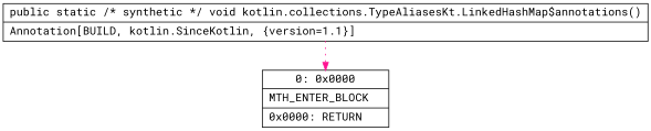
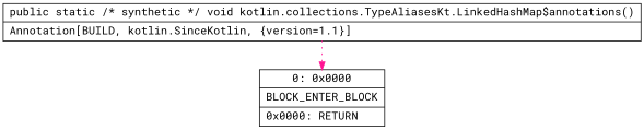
  digraph {
    fontname="Roboto Mono"
    node [shape=record fontname="Roboto Mono"]
-   n1 [label="{0\:\ 0x0000|MTH_ENTER_BLOCK\l|0x0000: RETURN   \l}"]
+   n1 [label="{0\:\ 0x0000|BLOCK_ENTER_BLOCK\l|0x0000: RETURN   \l}"]
    n2 [label="{public static \/* synthetic *\/ void kotlin.collections.TypeAliasesKt.LinkedHashMap$annotations()  | Annotation[BUILD, kotlin.SinceKotlin, \{version=1.1\}]\l}"]
    n2 -> n1 [color=deeppink style=dotted fontname="Roboto Mono"]
  }
